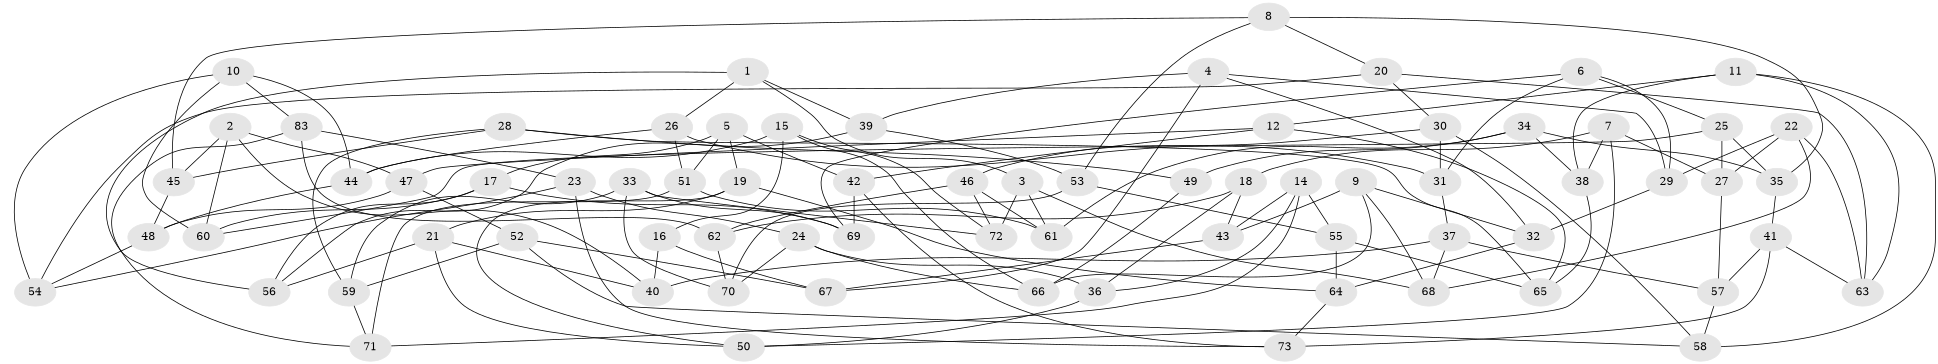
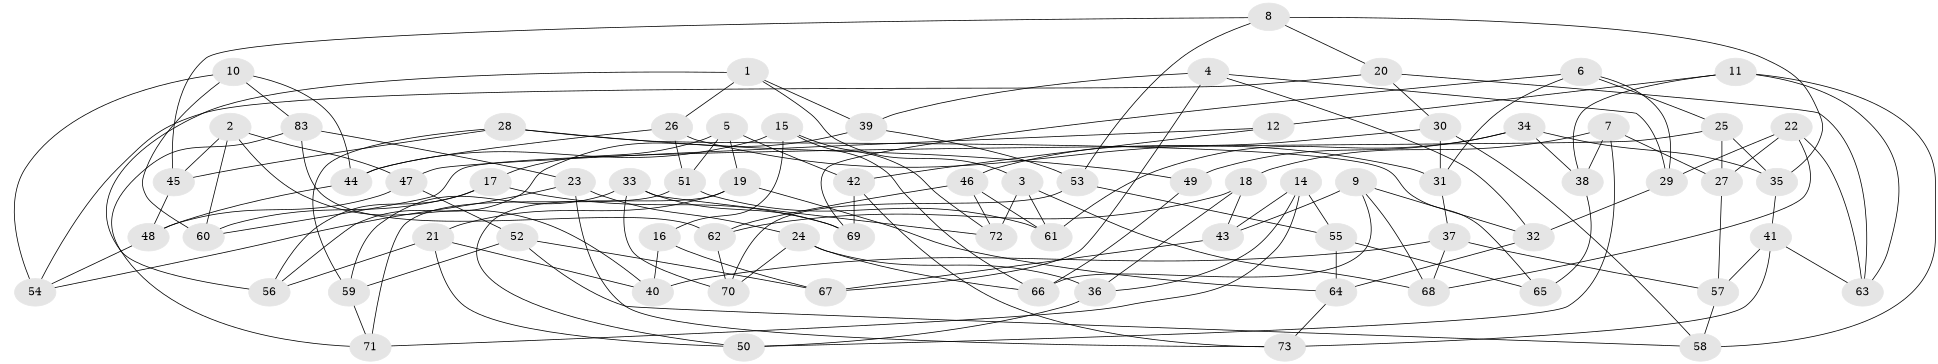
  graph {
    node [color=gray90 style=filled]
    1
    3
    26
    39
    56
    61
    68
    72
    51
    31
    44
    53
    2
    40
    45
    47
    60
    48
    52
    4
    29
    32
    67
    64
    5
    17
    19
    42
    69
    50
    21
    73
    71
    6
    25
    27
    35
    37
    7
    18
    38
    43
    62
    36
    57
    65
    8
    20
    54
    63
    30
    41
    55
    70
    9
    66
    10
    n58 [label=83]
    23
    11
    12
    58
    24
    14
    15
    16
    49
    46
    22
    28
    59
    33
    34
    1 -- 3
    1 -- 26
    1 -- 39
    1 -- 56
    3 -- 61
    3 -- 68
    3 -- 72
    26 -- 51
    26 -- 31
    26 -- 44
    39 -- 56
    39 -- 53
    51 -- 61
    51 -- 71
    31 -- 37
    44 -- 48
    53 -- 55
    53 -- 70
    2 -- 40
    2 -- 45
    2 -- 47
    2 -- 60
    45 -- 48
    47 -- 48
    47 -- 52
    48 -- 54
    52 -- 67
    52 -- 58
    52 -- 59
    4 -- 39
    4 -- 29
    4 -- 32
    4 -- 67
    29 -- 32
    32 -- 64
    64 -- 73
    5 -- 51
    5 -- 17
    5 -- 19
    5 -- 42
    17 -- 56
    17 -- 60
    17 -- 69
    19 -- 64
    19 -- 50
    19 -- 21
    42 -- 69
    42 -- 73
    21 -- 56
    21 -- 40
    21 -- 50
    6 -- 31
    6 -- 29
    6 -- 69
    6 -- 25
    25 -- 60
    25 -- 27
    25 -- 35
    27 -- 57
    35 -- 41
    37 -- 68
    37 -- 40
    37 -- 57
    7 -- 50
    7 -- 27
    7 -- 18
    7 -- 38
    18 -- 43
    18 -- 62
    18 -- 36
    38 -- 65
    43 -- 67
    62 -- 70
    36 -- 50
    57 -- 58
    8 -- 53
    8 -- 45
    8 -- 35
    8 -- 20
    20 -- 54
    20 -- 63
    20 -- 30
    30 -- 31
    30 -- 58
    30 -- 46
    41 -- 73
    41 -- 57
    41 -- 63
    55 -- 64
    55 -- 65
    9 -- 68
    9 -- 32
    9 -- 43
    9 -- 66
    10 -- 44
    10 -- 60
    10 -- 54
    10 -- n58
    n58 -- 71
    n58 -- 62
    n58 -- 23
    23 -- 73
    23 -- 54
    23 -- 24
    11 -- 38
    11 -- 63
    11 -- 12
    11 -- 58
    12 -- 47
    12 -- 42
-   12 -- 65
    24 -- 36
    24 -- 70
    24 -- 66
    14 -- 71
    14 -- 43
    14 -- 36
    14 -- 55
    15 -- 72
    15 -- 44
    15 -- 66
    15 -- 16
    16 -- 40
    16 -- 67
    49 -- 66
    46 -- 61
    46 -- 72
    46 -- 62
    22 -- 68
    22 -- 29
    22 -- 27
    22 -- 63
    28 -- 45
    28 -- 65
    28 -- 49
    28 -- 59
    59 -- 71
    33 -- 72
    33 -- 69
    33 -- 70
    33 -- 59
    34 -- 61
    34 -- 35
    34 -- 38
    34 -- 49
  }
